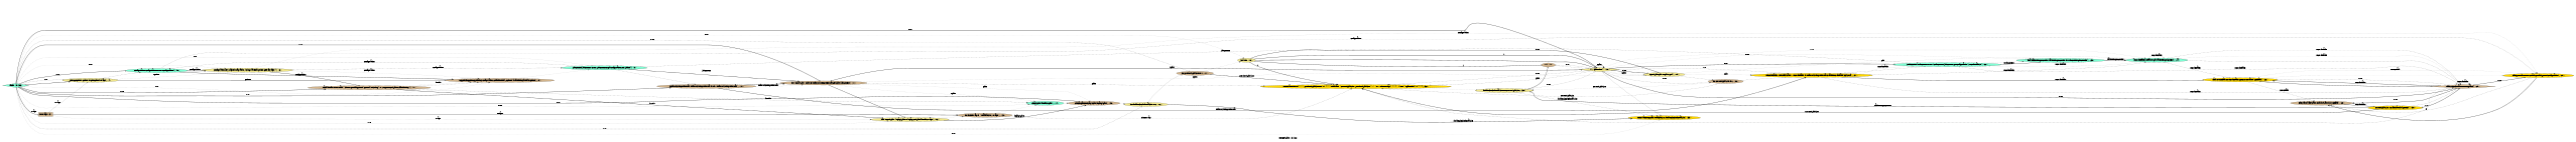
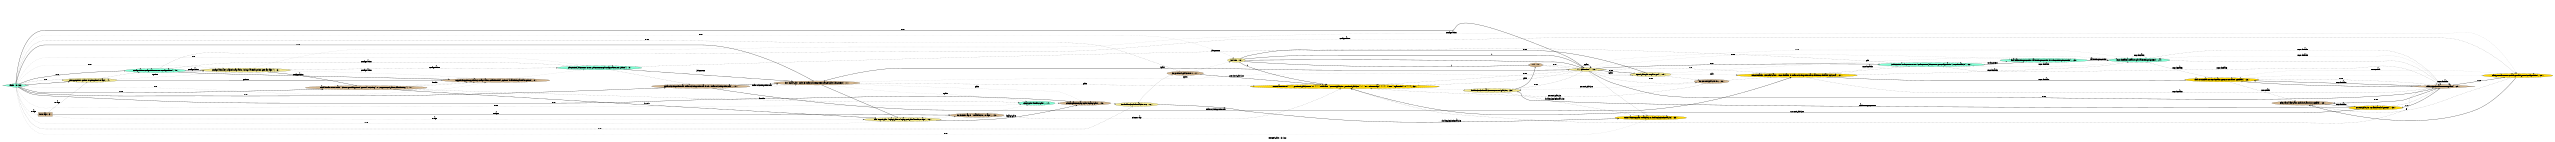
  digraph {
    label="testGetSplits <3...36>"
    rankdir=LR
    node [fillcolor=tan shape=ellipse style=filled]
    edge [arrowhead=vee style=bold]
    n1 [label="CopyListing.getCopyListing(configuration,CREDENTIALS,options).buildListing(listFile,options); <8>"]
    n2 [fillcolor=aquamarine label="JobContext jobContext = new JobContextImpl(configuration,new JobID()); <9>"]
    n3 [label="List<InputSplit> splits = uniformSizeInputFormat.getSplits(jobContext); <11>"]
    n4 [fillcolor=aquamarine label="StubContext stubContext = new StubContext(jobContext.getConfiguration(),recordReader,0); <22>"]
    n5 [label="UniformSizeInputFormat uniformSizeInputFormat = new UniformSizeInputFormat(); <10>"]
    n6 [fillcolor=khaki label="int doubleCheckedTotalSize = 0; <16>"]
    n7 [label="int previousSplitSize = -1; <17>"]
    n8 [fillcolor=gold label="Assert.assertEquals(totalFileSize,doubleCheckedTotalSize); <35>"]
    n9 [fillcolor=khaki label="int i = 0 <18>"]
    n10 [fillcolor=gold label="Assert.assertTrue( ( ( ( ( ( previousSplitSize == (-1) )) || ( ( Math.abs( ( currentSplitSize - previousSplitSize )) < ( ( 0.1 * sizePerMap )) )) )) || ( ( i == ( ( splits.size() - 1 )) )) )); <32>"]
    n11 [label="Path listFile = new Path( ( cluster.getFileSystem().getUri().toString() + \"/tmp/testGetSplits_1/fileList.seq\" )); <7>"]
    n12 [fillcolor=khaki label="List<InputSplit> legacySplits = legacyGetSplits(listFile,nMaps); <12>"]
    n13 [fillcolor=aquamarine label="checkSplits(listFile,splits); <14>"]
    n14 [label="checkAgainstLegacy(splits,legacySplits); <15>"]
    n15 [label="int sizePerMap =  ( totalFileSize / nMaps ); <13>"]
    n16 [label="FileStatus[] fileStatus = fs.listStatus(sourcePath); <28>"]
    n17 [fillcolor=gold label="currentSplitSize += fileStatus[0].getLen(); <30>"]
    n18 [label="while recordReader.nextKeyValue() <25>" shape=diamond]
    n19 [fillcolor=khaki label="doubleCheckedTotalSize += currentSplitSize; <33>"]
    n20 [fillcolor=khaki label=" ( i < splits.size() ) <18>" shape=diamond]
    n21 [fillcolor=khaki label="InputSplit split = splits.get(i); <19>"]
    n22 [fillcolor=aquamarine label="final TaskAttemptContext taskAttemptContext = stubContext.getContext(); <23>"]
    n23 [fillcolor=gold label="RecordReader<Text,FileStatus> recordReader = uniformSizeInputFormat.createRecordReader(split,null); <21>"]
    n24 [fillcolor=aquamarine label="Configuration configuration = new Configuration(); <5>"]
    n25 [fillcolor=khaki label="configuration.set(\"mapred.map.tasks\",String.valueOf(options.getMaxMaps())); <6>"]
    n26 [fillcolor=gold label="FileSystem fs = sourcePath.getFileSystem(configuration); <27>"]
    n27 [fillcolor=aquamarine label="recordReader.initialize(split,taskAttemptContext); <24>"]
    n28 [fillcolor=gold label="Path sourcePath = recordReader.getCurrentValue().getPath(); <26>"]
    n29 [label="++i <18>"]
    n30 [label="int currentSplitSize = 0; <20>"]
    n31 [label="int nMaps <3>" shape=box]
    n32 [fillcolor=khaki label="DistCpOptions options = getOptions(nMaps); <4>"]
    n33 [fillcolor=aquamarine label="Enter <3...36>" shape=diamond]
    n1 -> n2 [arrowhead=odot style=dotted]
    n2 -> n3 [label=jobContext]
    n2 -> n4 [label=jobContext style=dashed]
    n2 -> n5 [style=dashed]
    n3 -> n10 [label=splits style=dashed]
    n3 -> n12 [arrowhead=odot]
    n3 -> n13 [label=splits style=dotted]
    n3 -> n14 [arrowhead=odot label=splits style=dotted]
    n3 -> n20 [arrowhead=odot label=splits]
    n3 -> n21 [arrowhead=odot label=splits style=dotted]
    n4 -> n22 [arrowhead=odot label=stubContext]
    n4 -> n22 [style=dotted]
    n5 -> n3 [label=uniformSizeInputFormat style=dotted]
    n5 -> n3
    n5 -> n23 [label=uniformSizeInputFormat]
    n6 -> n7 [arrowhead=odot style=dashed]
    n6 -> n8 [label=doubleCheckedTotalSize]
    n7 -> n9 [style=dotted]
    n7 -> n10 [arrowhead=odot label=previousSplitSize]
    n9 -> n10 [label=i]
    n9 -> n20 [arrowhead=odot label=i]
    n9 -> n20 [arrowhead=odot]
    n9 -> n21 [arrowhead=odot label=true]
    n9 -> n29 [arrowhead=odot label=i]
    n10 -> n19 [arrowhead=odot style=dotted]
    n11 -> n1 [label=listFile style=dotted]
    n11 -> n1 [style=dashed]
    n11 -> n12 [label=listFile]
    n11 -> n13 [label=listFile style=dashed]
    n12 -> n14 [label=legacySplits]
    n12 -> n15 [style=dotted]
    n13 -> n14 [style=dashed]
    n14 -> n6 [style=dotted]
    n15 -> n10 [label=sizePerMap style=dashed]
    n15 -> n13 [style=dotted]
    n16 -> n17 [arrowhead=odot label=recordReader]
    n17 -> n10 [label=currentSplitSize]
    n17 -> n18 [style=dashed]
    n17 -> n19 [arrowhead=odot label=taskAttemptContext]
    n18 -> n4 [arrowhead=odot label=recordReader style=dashed]
    n18 -> n10 [style=dashed]
    n18 -> n16 [label=true]
    n18 -> n17 [arrowhead=odot label=true]
    n18 -> n18 [label=recordReader]
    n18 -> n26 [arrowhead=odot label=true]
    n18 -> n27 [label=recordReader style=dotted]
    n18 -> n28 [arrowhead=odot label=true style=dashed]
    n18 -> n28 [label=recordReader]
    n18 -> n28 [arrowhead=odot]
    n19 -> n8 [arrowhead=odot label=doubleCheckedTotalSize style=dashed]
    n19 -> n29 [arrowhead=odot]
    n20 -> n4 [arrowhead=odot label=true]
    n20 -> n8 [style=dashed]
    n20 -> n10 [label=true style=dashed]
    n20 -> n10 [arrowhead=odot label=splits style=dashed]
    n20 -> n18 [arrowhead=odot label=true]
    n20 -> n19 [arrowhead=odot label=true style=dashed]
    n20 -> n20 [label=splits]
    n20 -> n21 [arrowhead=odot label=true]
    n20 -> n21 [arrowhead=odot label=splits style=dotted]
    n20 -> n21 [arrowhead=odot style=dotted]
    n20 -> n22 [arrowhead=odot label=true style=dotted]
    n20 -> n23 [arrowhead=odot label=true style=dashed]
    n20 -> n27 [label=true style=dotted]
    n20 -> n29 [arrowhead=odot label=true style=dashed]
    n20 -> n30 [label=true style=dashed]
    n21 -> n23 [label=split style=dotted]
    n21 -> n27 [label=split style=dotted]
    n21 -> n30 [style=dashed]
    n22 -> n27 [label=taskAttemptContext]
    n22 -> n27 [arrowhead=odot style=dashed]
    n23 -> n4 [arrowhead=odot label=recordReader style=dotted]
    n23 -> n4 [arrowhead=odot style=dashed]
    n23 -> n18 [label=recordReader style=dashed]
    n23 -> n27 [label=recordReader style=dashed]
    n23 -> n28 [arrowhead=odot label=recordReader]
    n24 -> n1 [label=configuration]
    n24 -> n2 [arrowhead=odot label=configuration style=dashed]
    n24 -> n25 [arrowhead=odot label=configuration style=dashed]
    n24 -> n25
    n24 -> n26 [label=configuration style=dashed]
    n25 -> n1 [label=configuration style=dotted]
    n25 -> n2 [label=configuration style=dashed]
    n25 -> n11 [arrowhead=odot]
    n25 -> n26 [label=configuration style=dotted]
    n26 -> n16 [label=fs style=dashed]
    n26 -> n16
    n27 -> n4 [arrowhead=odot label=recordReader style=dotted]
    n27 -> n18 [label=recordReader style=dashed]
    n27 -> n18 [style=dashed]
    n27 -> n27 [arrowhead=odot label=recordReader style=dashed]
    n27 -> n28 [arrowhead=odot label=recordReader style=dashed]
    n28 -> n16 [label=sourcePath style=dashed]
    n28 -> n26 [arrowhead=odot label=sourcePath style=dotted]
    n28 -> n26 [arrowhead=odot style=dotted]
    n29 -> n20 [arrowhead=odot style=dashed]
    n30 -> n10 [label=currentSplitSize style=dashed]
    n30 -> n19 [label=currentSplitSize style=dotted]
    n30 -> n23 [arrowhead=odot style=dashed]
    n31 -> n12 [label=nMaps style=dotted]
    n31 -> n15 [label=nMaps]
    n31 -> n32 [arrowhead=odot label=nMaps style=dashed]
    n32 -> n1 [arrowhead=odot label=options]
    n32 -> n24 [style=dashed]
    n32 -> n25 [arrowhead=odot label=options style=dotted]
    n33 -> n1 [label=true style=dotted]
    n33 -> n2 [arrowhead=odot label=true style=dotted]
    n33 -> n3 [arrowhead=odot label=true]
    n33 -> n5 [label=true]
    n33 -> n6 [arrowhead=odot label=true style=dashed]
    n33 -> n7 [arrowhead=odot label=true style=dashed]
    n33 -> n8 [arrowhead=odot label=true style=dotted]
    n33 -> n9 [label=true style=dotted]
    n33 -> n11 [label=true]
    n33 -> n12 [arrowhead=odot label=true style=dotted]
    n33 -> n13 [label=true style=dotted]
    n33 -> n14 [arrowhead=odot label=true]
    n33 -> n20 [arrowhead=odot label=true]
    n33 -> n24 [arrowhead=odot label=true]
    n33 -> n25 [label=true style=dotted]
-   n33 -> n31 [arrowhead=odot label=nMaps]
+   n33 -> n31 [arrowhead=odot label=nMaps style=dotted]
    n33 -> n32 [arrowhead=odot label=true style=dashed]
    n33 -> n32
  }
